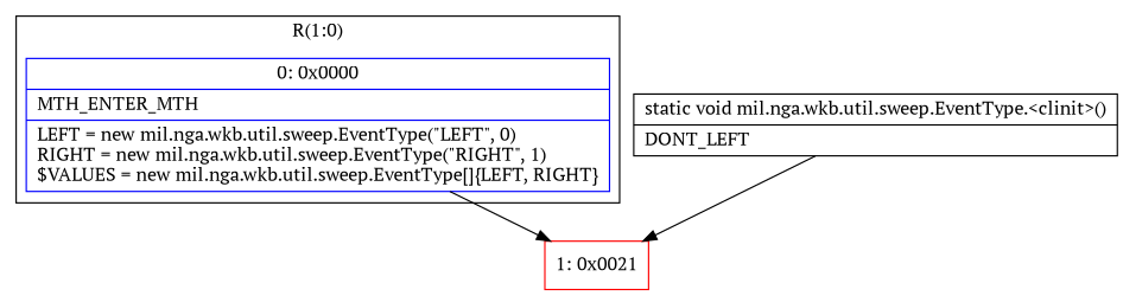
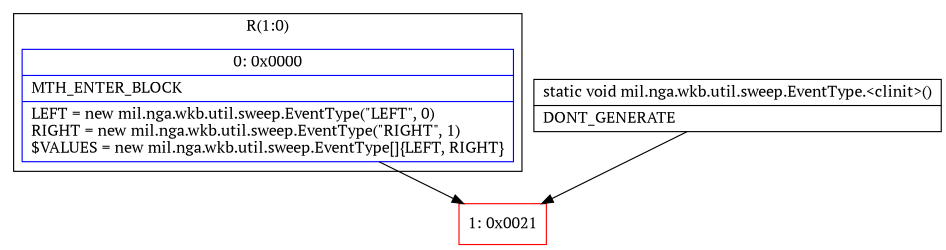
  digraph {
    fontname="PT Serif"
    node [fontname="PT Serif" shape=record]
    edge [fontname="PT Serif"]
-   n1 [color=blue label="{0\:\ 0x0000|MTH_ENTER_MTH\l|LEFT = new mil.nga.wkb.util.sweep.EventType(\"LEFT\", 0)\lRIGHT = new mil.nga.wkb.util.sweep.EventType(\"RIGHT\", 1)\l$VALUES = new mil.nga.wkb.util.sweep.EventType[]\{LEFT, RIGHT\}\l}"]
+   n1 [color=blue label="{0\:\ 0x0000|MTH_ENTER_BLOCK\l|LEFT = new mil.nga.wkb.util.sweep.EventType(\"LEFT\", 0)\lRIGHT = new mil.nga.wkb.util.sweep.EventType(\"RIGHT\", 1)\l$VALUES = new mil.nga.wkb.util.sweep.EventType[]\{LEFT, RIGHT\}\l}"]
    n2 [color=red label="{1\:\ 0x0021}"]
-   n3 [label="{static void mil.nga.wkb.util.sweep.EventType.\<clinit\>()  | DONT_LEFT\l}"]
+   n3 [label="{static void mil.nga.wkb.util.sweep.EventType.\<clinit\>()  | DONT_GENERATE\l}"]
    subgraph cluster_1 {
      label="R(1:0)"
      n1
    }
    n1 -> n2
    n3 -> n2
  }
